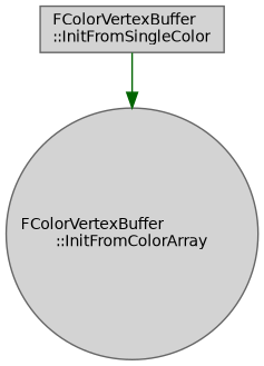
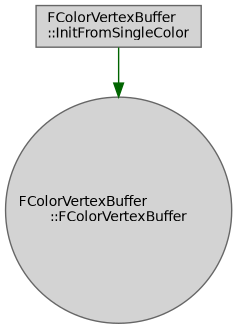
  digraph {
    rankdir=TB
    node [fillcolor=lightgrey fontname=Helvetica fontsize=10 style=filled]
    n1 [color=gray40 fontcolor=black height=0.2 label="FColorVertexBuffer\l::InitFromSingleColor" shape=box width=0.4]
-   n2 [color=grey40 height=0.2 label="FColorVertexBuffer\l::InitFromColorArray" shape=circle width=0.4]
+   n2 [color=grey40 height=0.2 label="FColorVertexBuffer\l::FColorVertexBuffer" shape=circle width=0.4]
    n1 -> n2 [color=darkgreen fontname=Helvetica fontsize=10 labelfontname=Helvetica labelfontsize=10 style=solid]
  }
